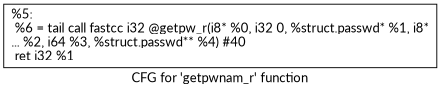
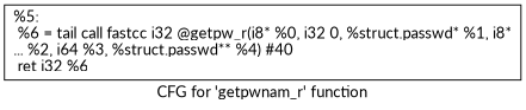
  digraph {
    label="CFG for 'getpwnam_r' function"
    fontname=Lato
-   n1 [label="{%5:\l  %6 = tail call fastcc i32 @getpw_r(i8* %0, i32 0, %struct.passwd* %1, i8*\l... %2, i64 %3, %struct.passwd** %4) #40\l  ret i32 %1\l}" shape=record fontname=Lato]
+   n1 [label="{%5:\l  %6 = tail call fastcc i32 @getpw_r(i8* %0, i32 0, %struct.passwd* %1, i8*\l... %2, i64 %3, %struct.passwd** %4) #40\l  ret i32 %6\l}" shape=record fontname=Lato]
  }
